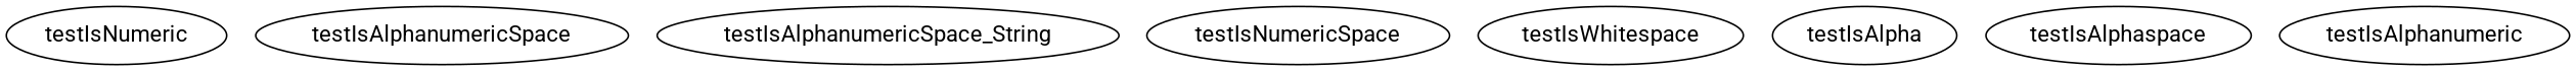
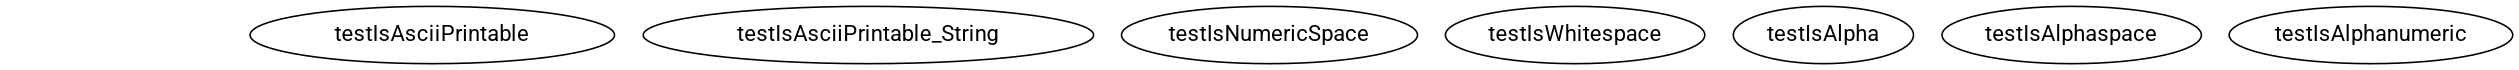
  digraph {
    fontname=Roboto
    node [fontname=Roboto]
-   testIsNumeric
-   testIsAlphanumericSpace
-   testIsAsciiPrintable_String [label=testIsAlphanumericSpace_String]
+   testIsAlphanumericSpace [label=testIsAsciiPrintable]
+   testIsAsciiPrintable_String
    testIsNumericSpace
    testIsWhitespace
    testIsAlpha
    testIsAlphaspace
    testIsAlphanumeric
  }
